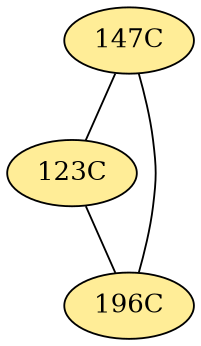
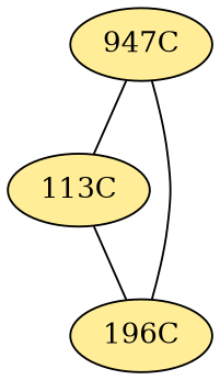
  graph {
    node [fillcolor="#FFED97" style=radial]
    edge [penwidth=1]
-   "147C"
-   "123C"
+   "147C" [label="947C"]
+   "123C" [label="113C"]
    n3 [label="196C"]
    "147C" -- "123C"
    "147C" -- n3
    "123C" -- n3
  }
